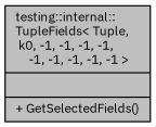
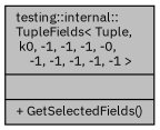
  digraph {
    fontname="IBM Plex Sans"
-   n1 [color=black fillcolor=grey75 fontcolor=black fontname="IBM Plex Sans" fontsize=10 height=0.2 label="{testing::internal::\lTupleFields\< Tuple,\l k0, -1, -1, -1, -1,\l -1, -1, -1, -1, -1 \>\n||+ GetSelectedFields()\l}" shape=record style=filled width=0.4]
+   n1 [color=black fillcolor=grey75 fontcolor=black fontname="IBM Plex Sans" fontsize=10 height=0.2 label="{testing::internal::\lTupleFields\< Tuple,\l k0, -1, -1, -1, -0,\l -1, -1, -1, -1, -1 \>\n||+ GetSelectedFields()\l}" shape=record style=filled width=0.4]
  }
